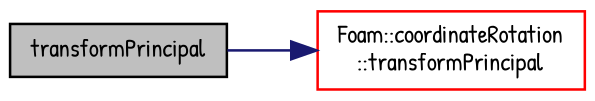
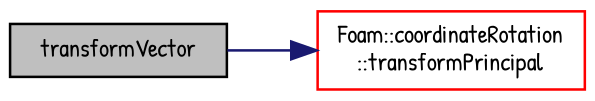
  digraph {
    rankdir=LR
    fontname="Patrick Hand"
    node [fontname="Patrick Hand" fontsize=10 shape=record]
-   n1 [color=black fillcolor=grey75 fontcolor=black height=0.2 label=transformPrincipal style=filled width=0.4]
+   n1 [color=black fillcolor=grey75 fontcolor=black height=0.2 label=transformVector style=filled width=0.4]
    n2 [color=red height=0.2 label="Foam::coordinateRotation\l::transformPrincipal" width=0.4]
    n1 -> n2 [color=midnightblue fontname="Patrick Hand" fontsize=10 labelfontname=Helvetica labelfontsize=10 style=solid]
  }
